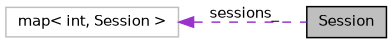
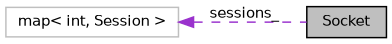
  digraph {
    rankdir=LR
    node [fontname=Helvetica fontsize=10 shape=record style=filled]
-   n1 [color=black fillcolor=grey75 fontcolor=black height=0.2 label=Session width=0.4]
+   n1 [color=black fillcolor=grey75 fontcolor=black height=0.2 label=Socket width=0.4]
    n2 [color=grey75 fillcolor=white height=0.2 label="map\< int, Session \>" width=0.4]
    n2 -> n1 [color=darkorchid3 dir=back fontname=Helvetica fontsize=10 label=" sessions_" labelfontname=Helvetica labelfontsize=10 style=dashed]
  }
